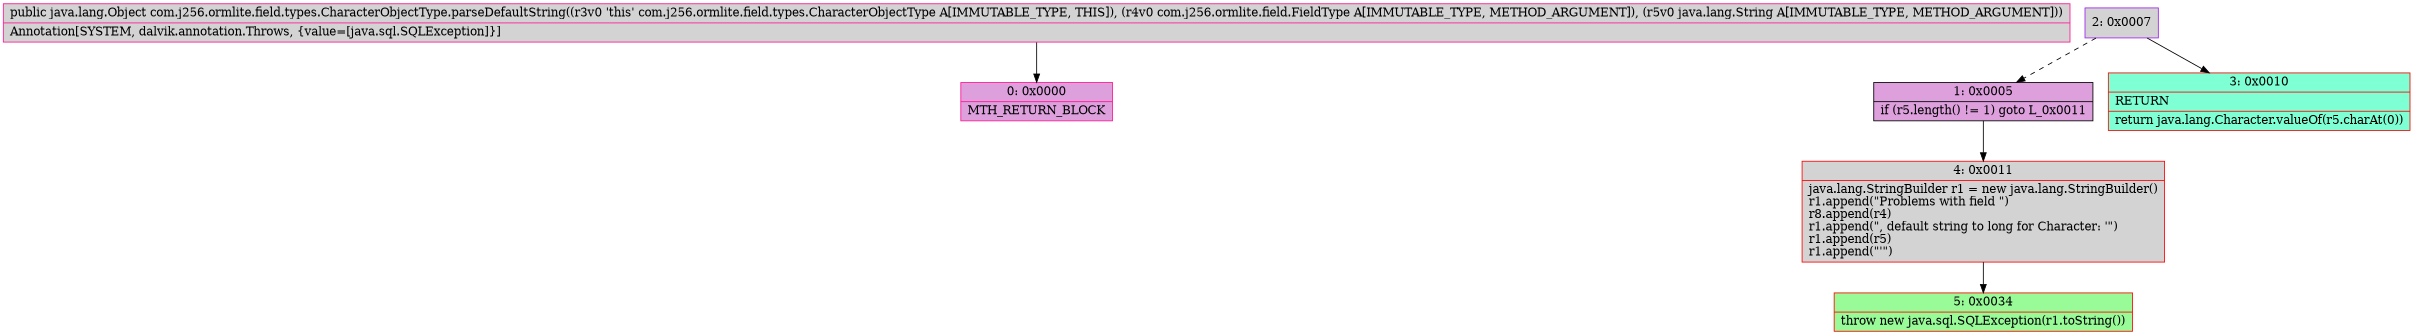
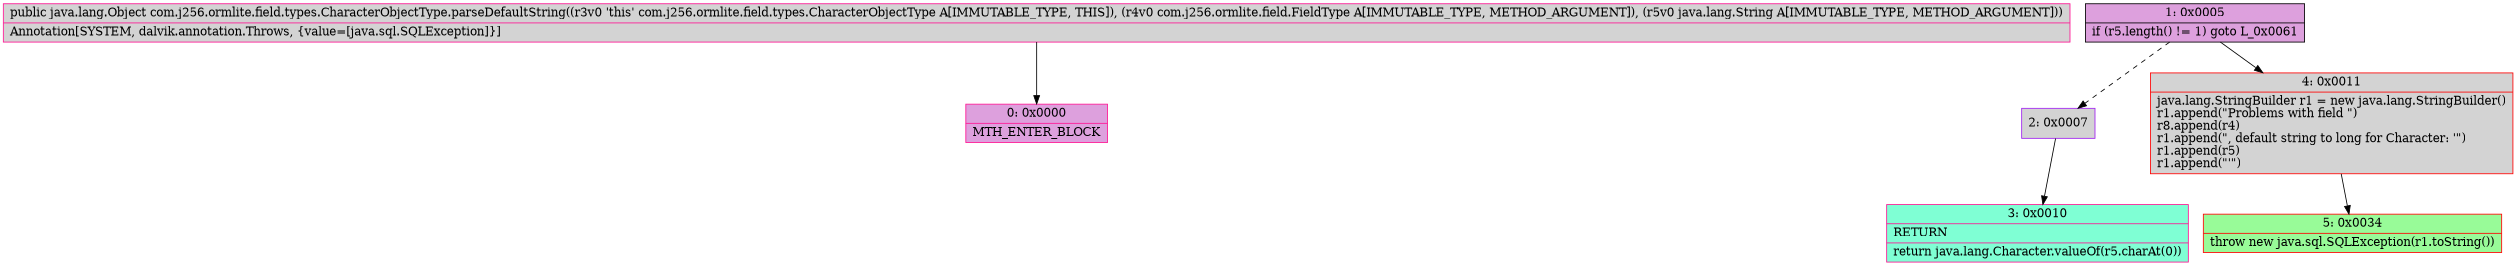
  digraph {
    node [color=red fillcolor=lightgrey shape=record style=filled]
-   n1 [color=deeppink fillcolor=plum label="{0\:\ 0x0000|MTH_RETURN_BLOCK\l}"]
-   n2 [color=black fillcolor=plum label="{1\:\ 0x0005|if (r5.length() != 1) goto L_0x0011\l}"]
+   n1 [color=deeppink fillcolor=plum label="{0\:\ 0x0000|MTH_ENTER_BLOCK\l}"]
+   n2 [color=black fillcolor=plum label="{1\:\ 0x0005|if (r5.length() != 1) goto L_0x0061\l}"]
    n3 [color=purple label="{2\:\ 0x0007}"]
    n4 [label="{4\:\ 0x0011|java.lang.StringBuilder r1 = new java.lang.StringBuilder()\lr1.append(\"Problems with field \")\lr8.append(r4)\lr1.append(\", default string to long for Character: '\")\lr1.append(r5)\lr1.append(\"'\")\l}"]
-   n5 [fillcolor=aquamarine label="{3\:\ 0x0010|RETURN\l|return java.lang.Character.valueOf(r5.charAt(0))\l}"]
+   n5 [color=deeppink fillcolor=aquamarine label="{3\:\ 0x0010|RETURN\l|return java.lang.Character.valueOf(r5.charAt(0))\l}"]
    n6 [fillcolor=palegreen label="{5\:\ 0x0034|throw new java.sql.SQLException(r1.toString())\l}"]
    n7 [color=deeppink label="{public java.lang.Object com.j256.ormlite.field.types.CharacterObjectType.parseDefaultString((r3v0 'this' com.j256.ormlite.field.types.CharacterObjectType A[IMMUTABLE_TYPE, THIS]), (r4v0 com.j256.ormlite.field.FieldType A[IMMUTABLE_TYPE, METHOD_ARGUMENT]), (r5v0 java.lang.String A[IMMUTABLE_TYPE, METHOD_ARGUMENT]))  | Annotation[SYSTEM, dalvik.annotation.Throws, \{value=[java.sql.SQLException]\}]\l}"]
-   n3 -> n2 [style=dashed]
+   n2 -> n3 [style=dashed]
    n2 -> n4
    n3 -> n5
    n4 -> n6
    n7 -> n1
  }
